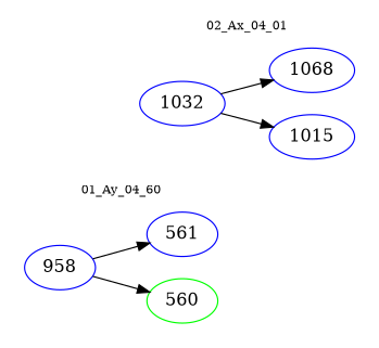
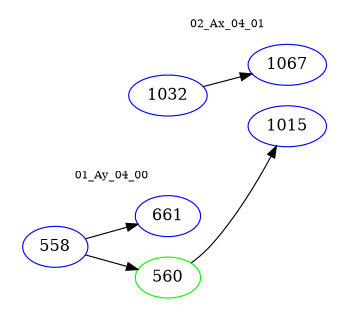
  digraph {
    rankdir=LR
    node [color=blue]
    edge [color=black]
    n1 [label=1032]
    n2 [label=1015]
-   n3 [label=1068]
-   n4 [label=958]
+   n3 [label=1067]
+   n4 [label=558]
    n5 [color=green label=560]
-   n6 [label=561]
+   n6 [label=661]
    subgraph cluster_1 {
      color=white
      fontsize=10
      label="02_Ax_04_01"
      n1
      n2
      n3
    }
    subgraph cluster_2 {
      color=white
      fontsize=10
-     label="01_Ay_04_60"
+     label="01_Ay_04_00"
      n4
      n5
      n6
    }
-   n1 -> n2
+   n5 -> n2
    n1 -> n3
    n4 -> n5
    n4 -> n6
  }
